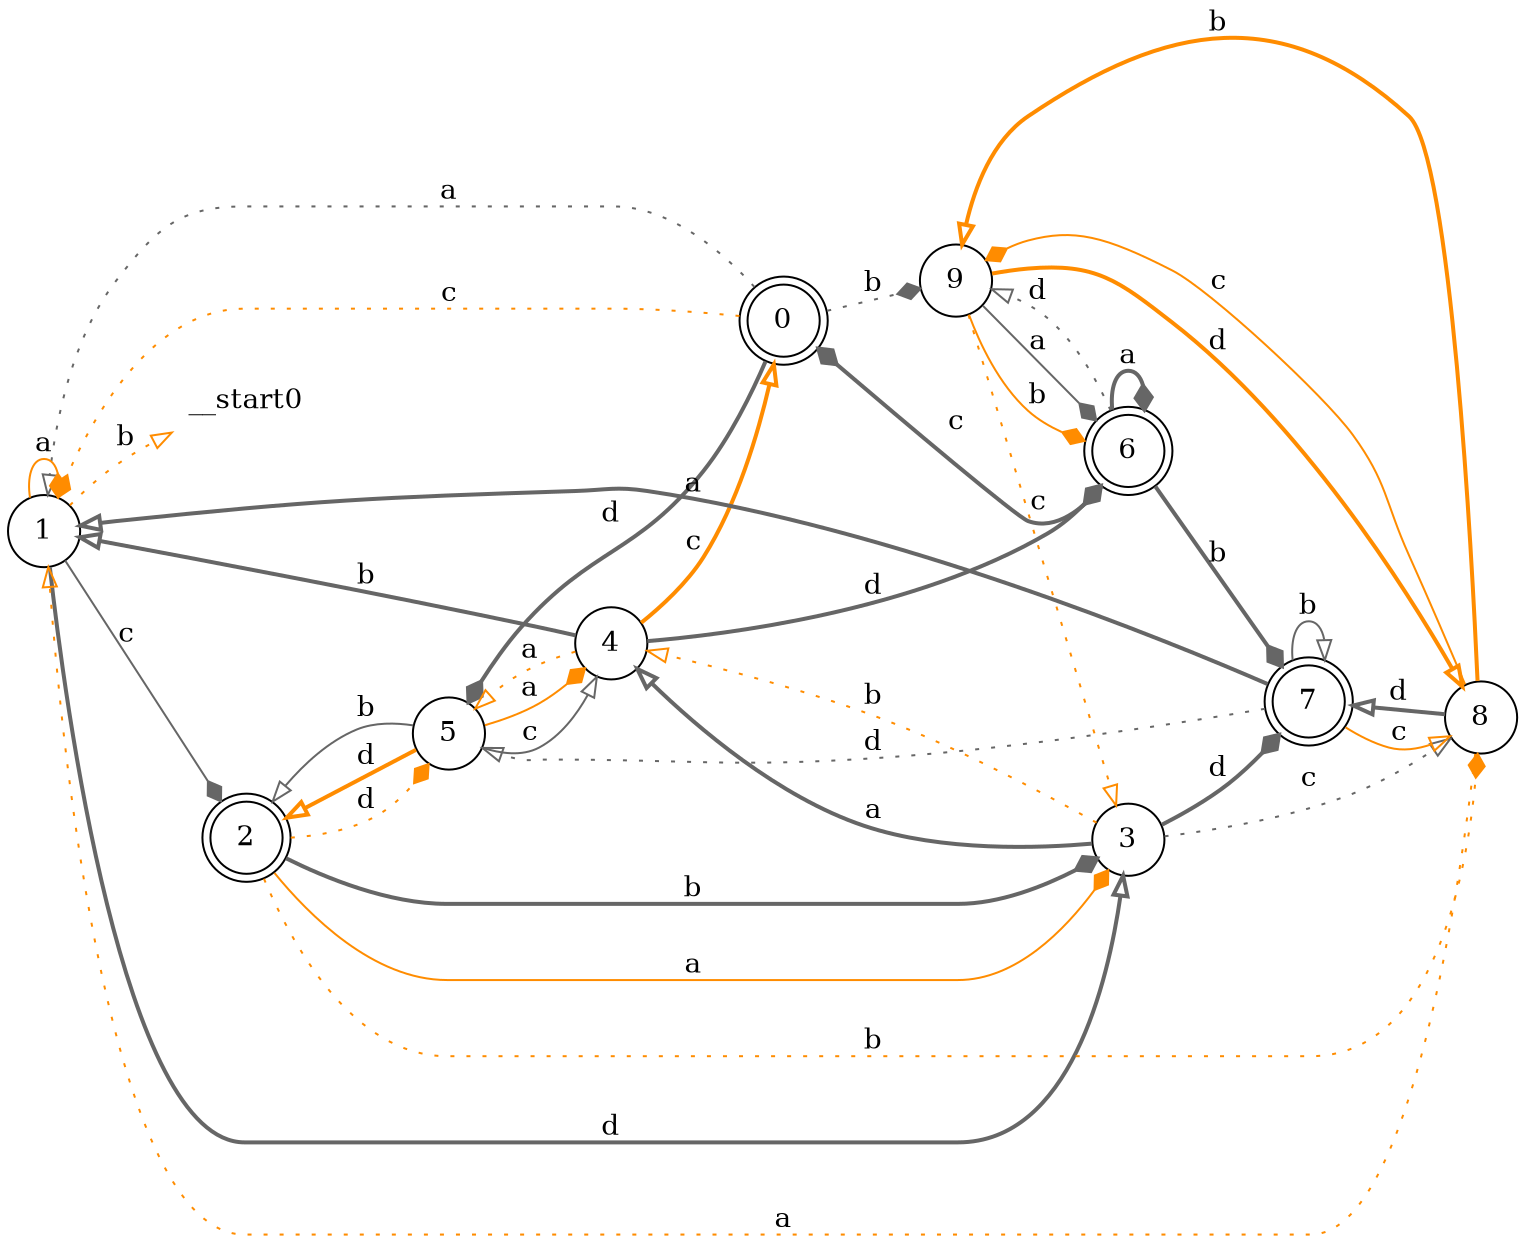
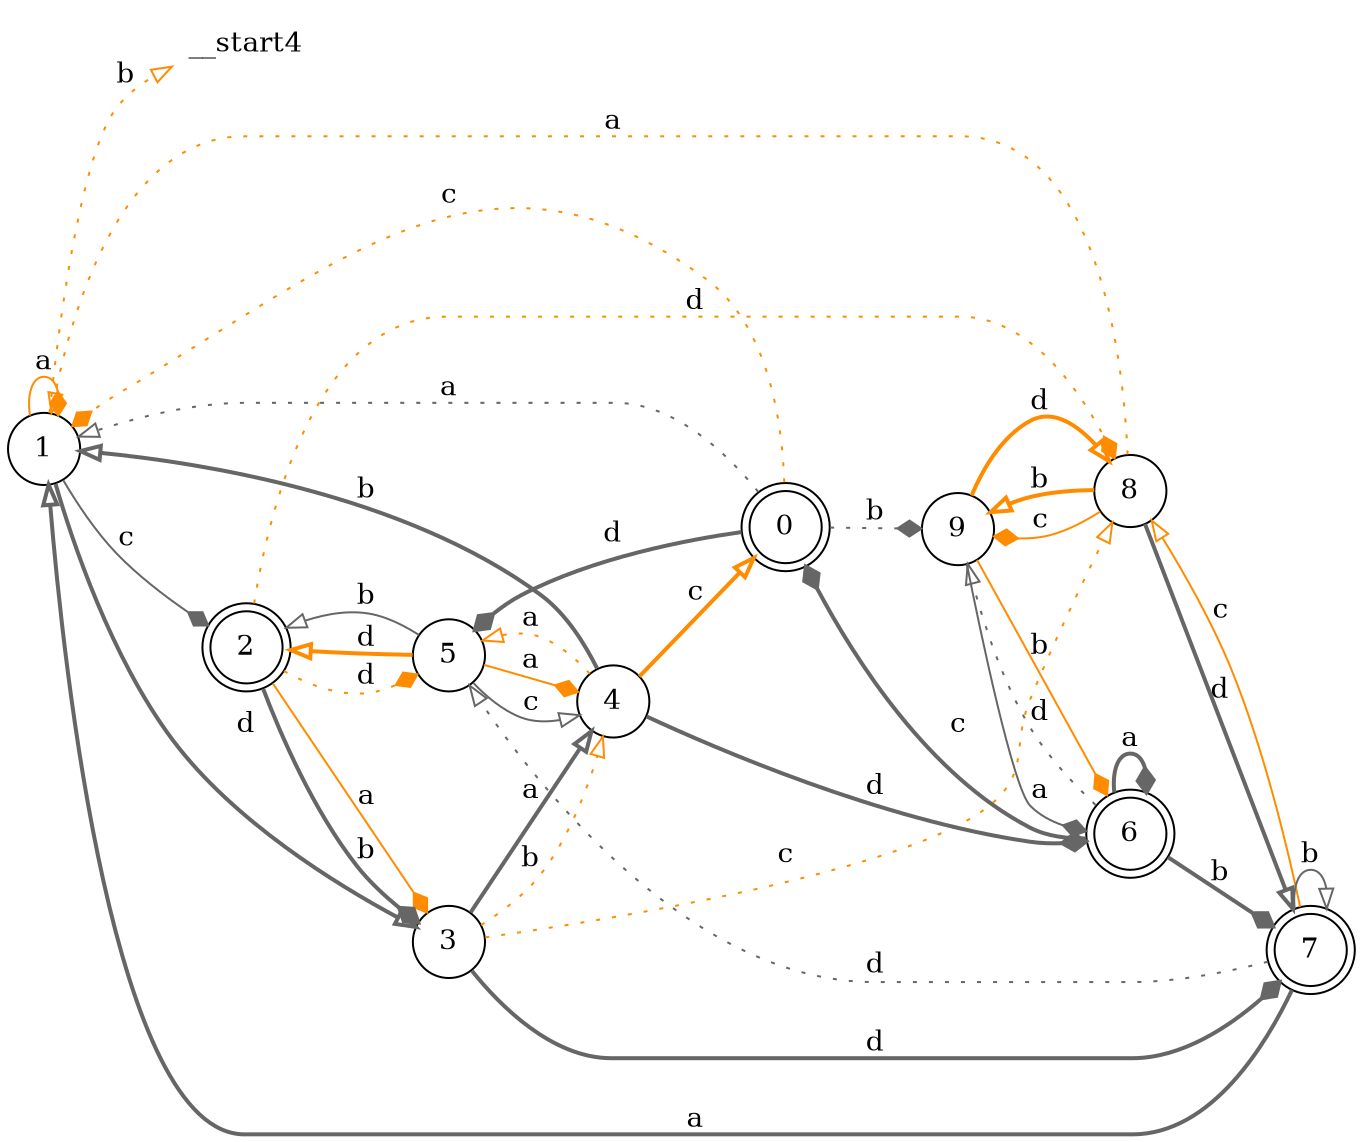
  digraph {
    rankdir=LR
    node [shape=circle color=black fillcolor=white style=filled]
    edge [arrowhead=onormal color=gray40 style=bold]
-   __start0 [shape=none color="" fillcolor="" style=""]
+   __start0 [shape=none label=__start4 color="" fillcolor="" style=""]
    n2 [label=0 shape=doublecircle]
    n3 [label=1]
    n4 [label=5]
    n5 [label=9]
    n6 [label=2 shape=doublecircle style="rounded,filled"]
    n7 [label=3]
    n8 [label=4]
    n9 [label=8 style="rounded,filled"]
    n10 [label=6 shape=doublecircle style="rounded,filled"]
    n11 [label=7 shape=doublecircle style="rounded,filled"]
    n2 -> n3 [label=a style=dotted]
    n2 -> n3 [arrowhead=diamond color=darkorange label=c style=dotted]
    n2 -> n4 [arrowhead=diamond label=d]
    n2 -> n5 [arrowhead=diamond label=b style=dotted]
    n3 -> __start0 [color=darkorange label=b style=dotted]
    n3 -> n3 [arrowhead=diamond color=darkorange label=a style=solid]
    n3 -> n6 [arrowhead=diamond label=c style=solid]
    n3 -> n7 [label=d]
    n4 -> n6 [label=b style=solid]
    n4 -> n6 [color=darkorange label=d]
    n4 -> n8 [arrowhead=diamond color=darkorange label=a style=solid]
    n4 -> n8 [label=c style=solid]
-   n5 -> n7 [color=darkorange label=c style=dotted]
    n5 -> n9 [color=darkorange label=d]
    n5 -> n10 [arrowhead=diamond label=a style=solid]
    n5 -> n10 [arrowhead=diamond color=darkorange label=b style=solid]
    n6 -> n4 [arrowhead=diamond color=darkorange label=d style=dotted]
    n6 -> n7 [arrowhead=diamond color=darkorange label=a style=solid]
    n6 -> n7 [arrowhead=diamond label=b]
-   n6 -> n9 [arrowhead=diamond color=darkorange label=b style=dotted]
+   n6 -> n9 [arrowhead=diamond color=darkorange label=d style=dotted]
    n7 -> n8 [label=a]
    n7 -> n8 [color=darkorange label=b style=dotted]
-   n7 -> n9 [label=c style=dotted]
+   n7 -> n9 [color=darkorange label=c style=dotted]
    n7 -> n11 [arrowhead=diamond label=d]
    n8 -> n2 [color=darkorange label=c]
    n8 -> n3 [label=b]
    n8 -> n4 [color=darkorange label=a style=dotted]
    n8 -> n10 [arrowhead=diamond label=d]
    n9 -> n3 [color=darkorange label=a style=dotted]
    n9 -> n5 [color=darkorange label=b]
    n9 -> n5 [arrowhead=diamond color=darkorange label=c style=solid]
    n9 -> n11 [label=d]
    n10 -> n2 [arrowhead=diamond label=c]
    n10 -> n5 [label=d style=dotted]
    n10 -> n10 [arrowhead=diamond label=a]
    n10 -> n11 [arrowhead=diamond label=b]
    n11 -> n3 [label=a]
    n11 -> n4 [label=d style=dotted]
    n11 -> n9 [color=darkorange label=c style=solid]
    n11 -> n11 [label=b style=solid]
  }
